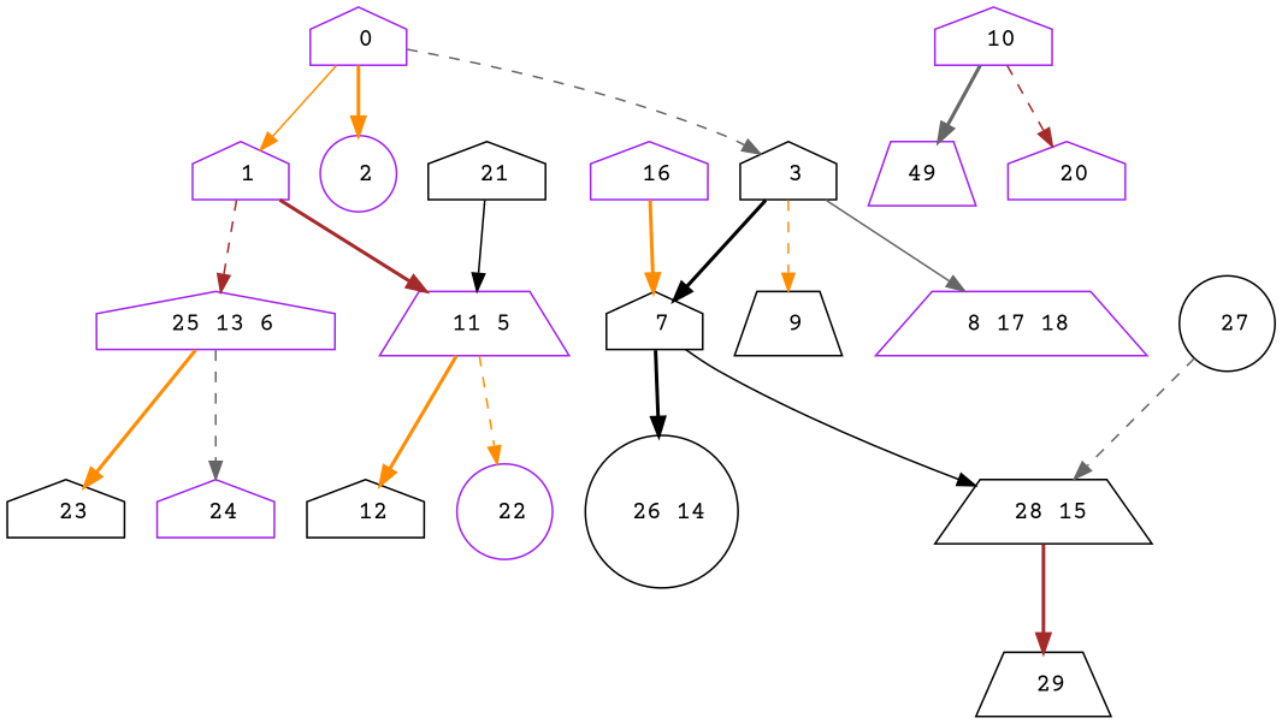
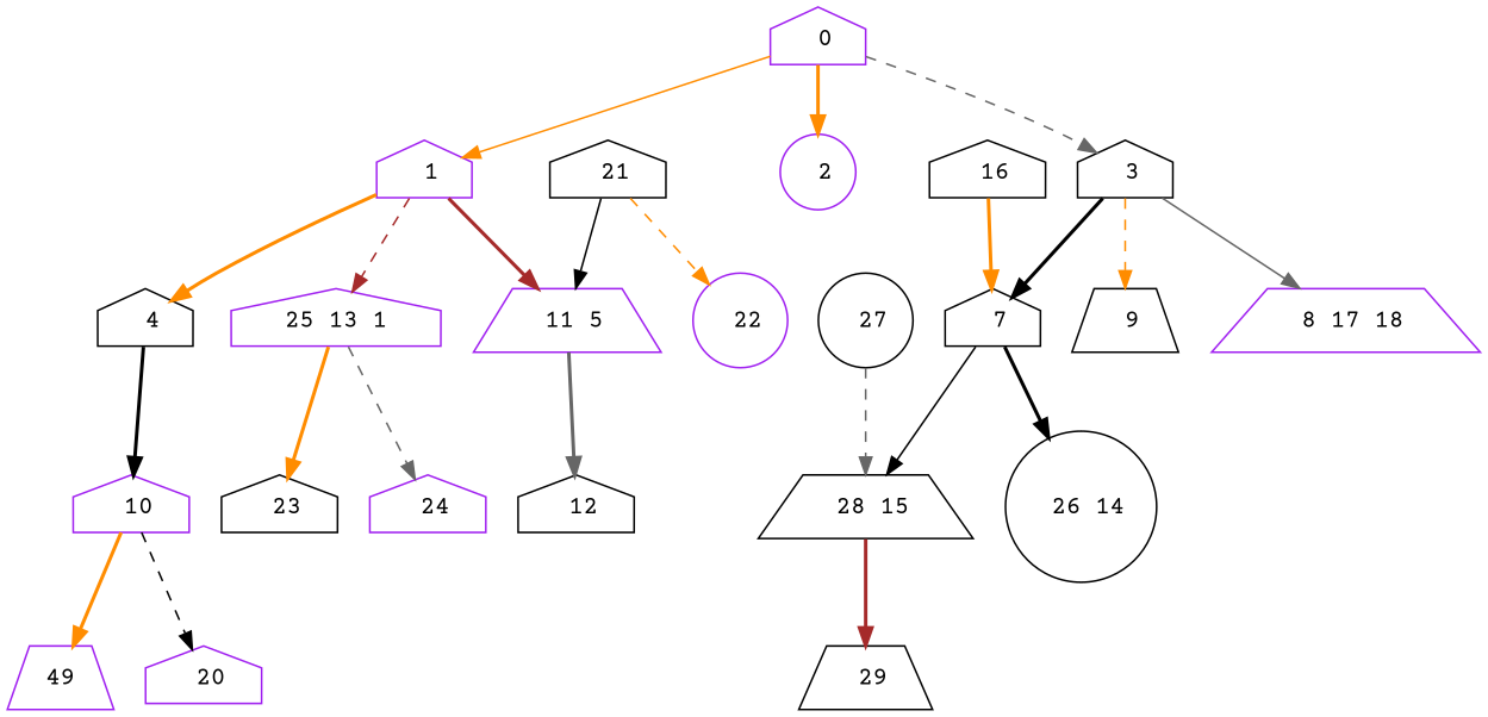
  digraph {
    fontname="Courier Prime"
    node [color=purple fontname="Courier Prime" shape=house]
    edge [color=darkorange fontname="Courier Prime" style=bold]
    " 0"
    " 1"
    " 2" [shape=circle]
    " 3" [color=black]
-   " 25 13 6"
+   " 4" [color=black]
+   " 25 13 6" [label="25 13 1"]
    " 11 5" [shape=trapezium]
    " 7" [color=black]
    " 9" [color=black shape=trapezium]
    " 8 17 18" [shape=trapezium]
    " 10"
    " 23" [color=black]
    " 24"
    " 12" [color=black]
    " 22" [shape=circle]
    " 28 15" [color=black shape=trapezium]
    " 26 14" [color=black shape=circle]
    n18 [label=49 shape=trapezium]
    " 20"
    " 21" [color=black]
-   " 16"
+   " 16" [color=black]
    " 29" [color=black shape=trapezium]
    " 27" [color=black shape=circle]
    " 0" -> " 1" [style=solid]
    " 0" -> " 2"
    " 0" -> " 3" [color=gray40 style=dashed]
+   " 1" -> " 4"
    " 1" -> " 25 13 6" [color=brown style=dashed]
    " 1" -> " 11 5" [color=brown]
    " 3" -> " 7" [color=black]
    " 3" -> " 9" [style=dashed]
    " 3" -> " 8 17 18" [color=gray40 style=solid]
+   " 4" -> " 10" [color=black]
    " 25 13 6" -> " 23"
    " 25 13 6" -> " 24" [color=gray40 style=dashed]
-   " 11 5" -> " 12"
-   " 11 5" -> " 22" [style=dashed]
+   " 11 5" -> " 12" [color=gray40]
+   " 21" -> " 22" [style=dashed]
    " 7" -> " 28 15" [color=black style=solid]
    " 7" -> " 26 14" [color=black]
-   " 10" -> n18 [color=gray40]
-   " 10" -> " 20" [color=brown style=dashed]
+   " 10" -> n18
+   " 10" -> " 20" [color=black style=dashed]
    " 28 15" -> " 29" [color=brown]
    " 21" -> " 11 5" [color=black style=solid]
    " 16" -> " 7"
    " 27" -> " 28 15" [color=gray40 style=dashed]
  }
